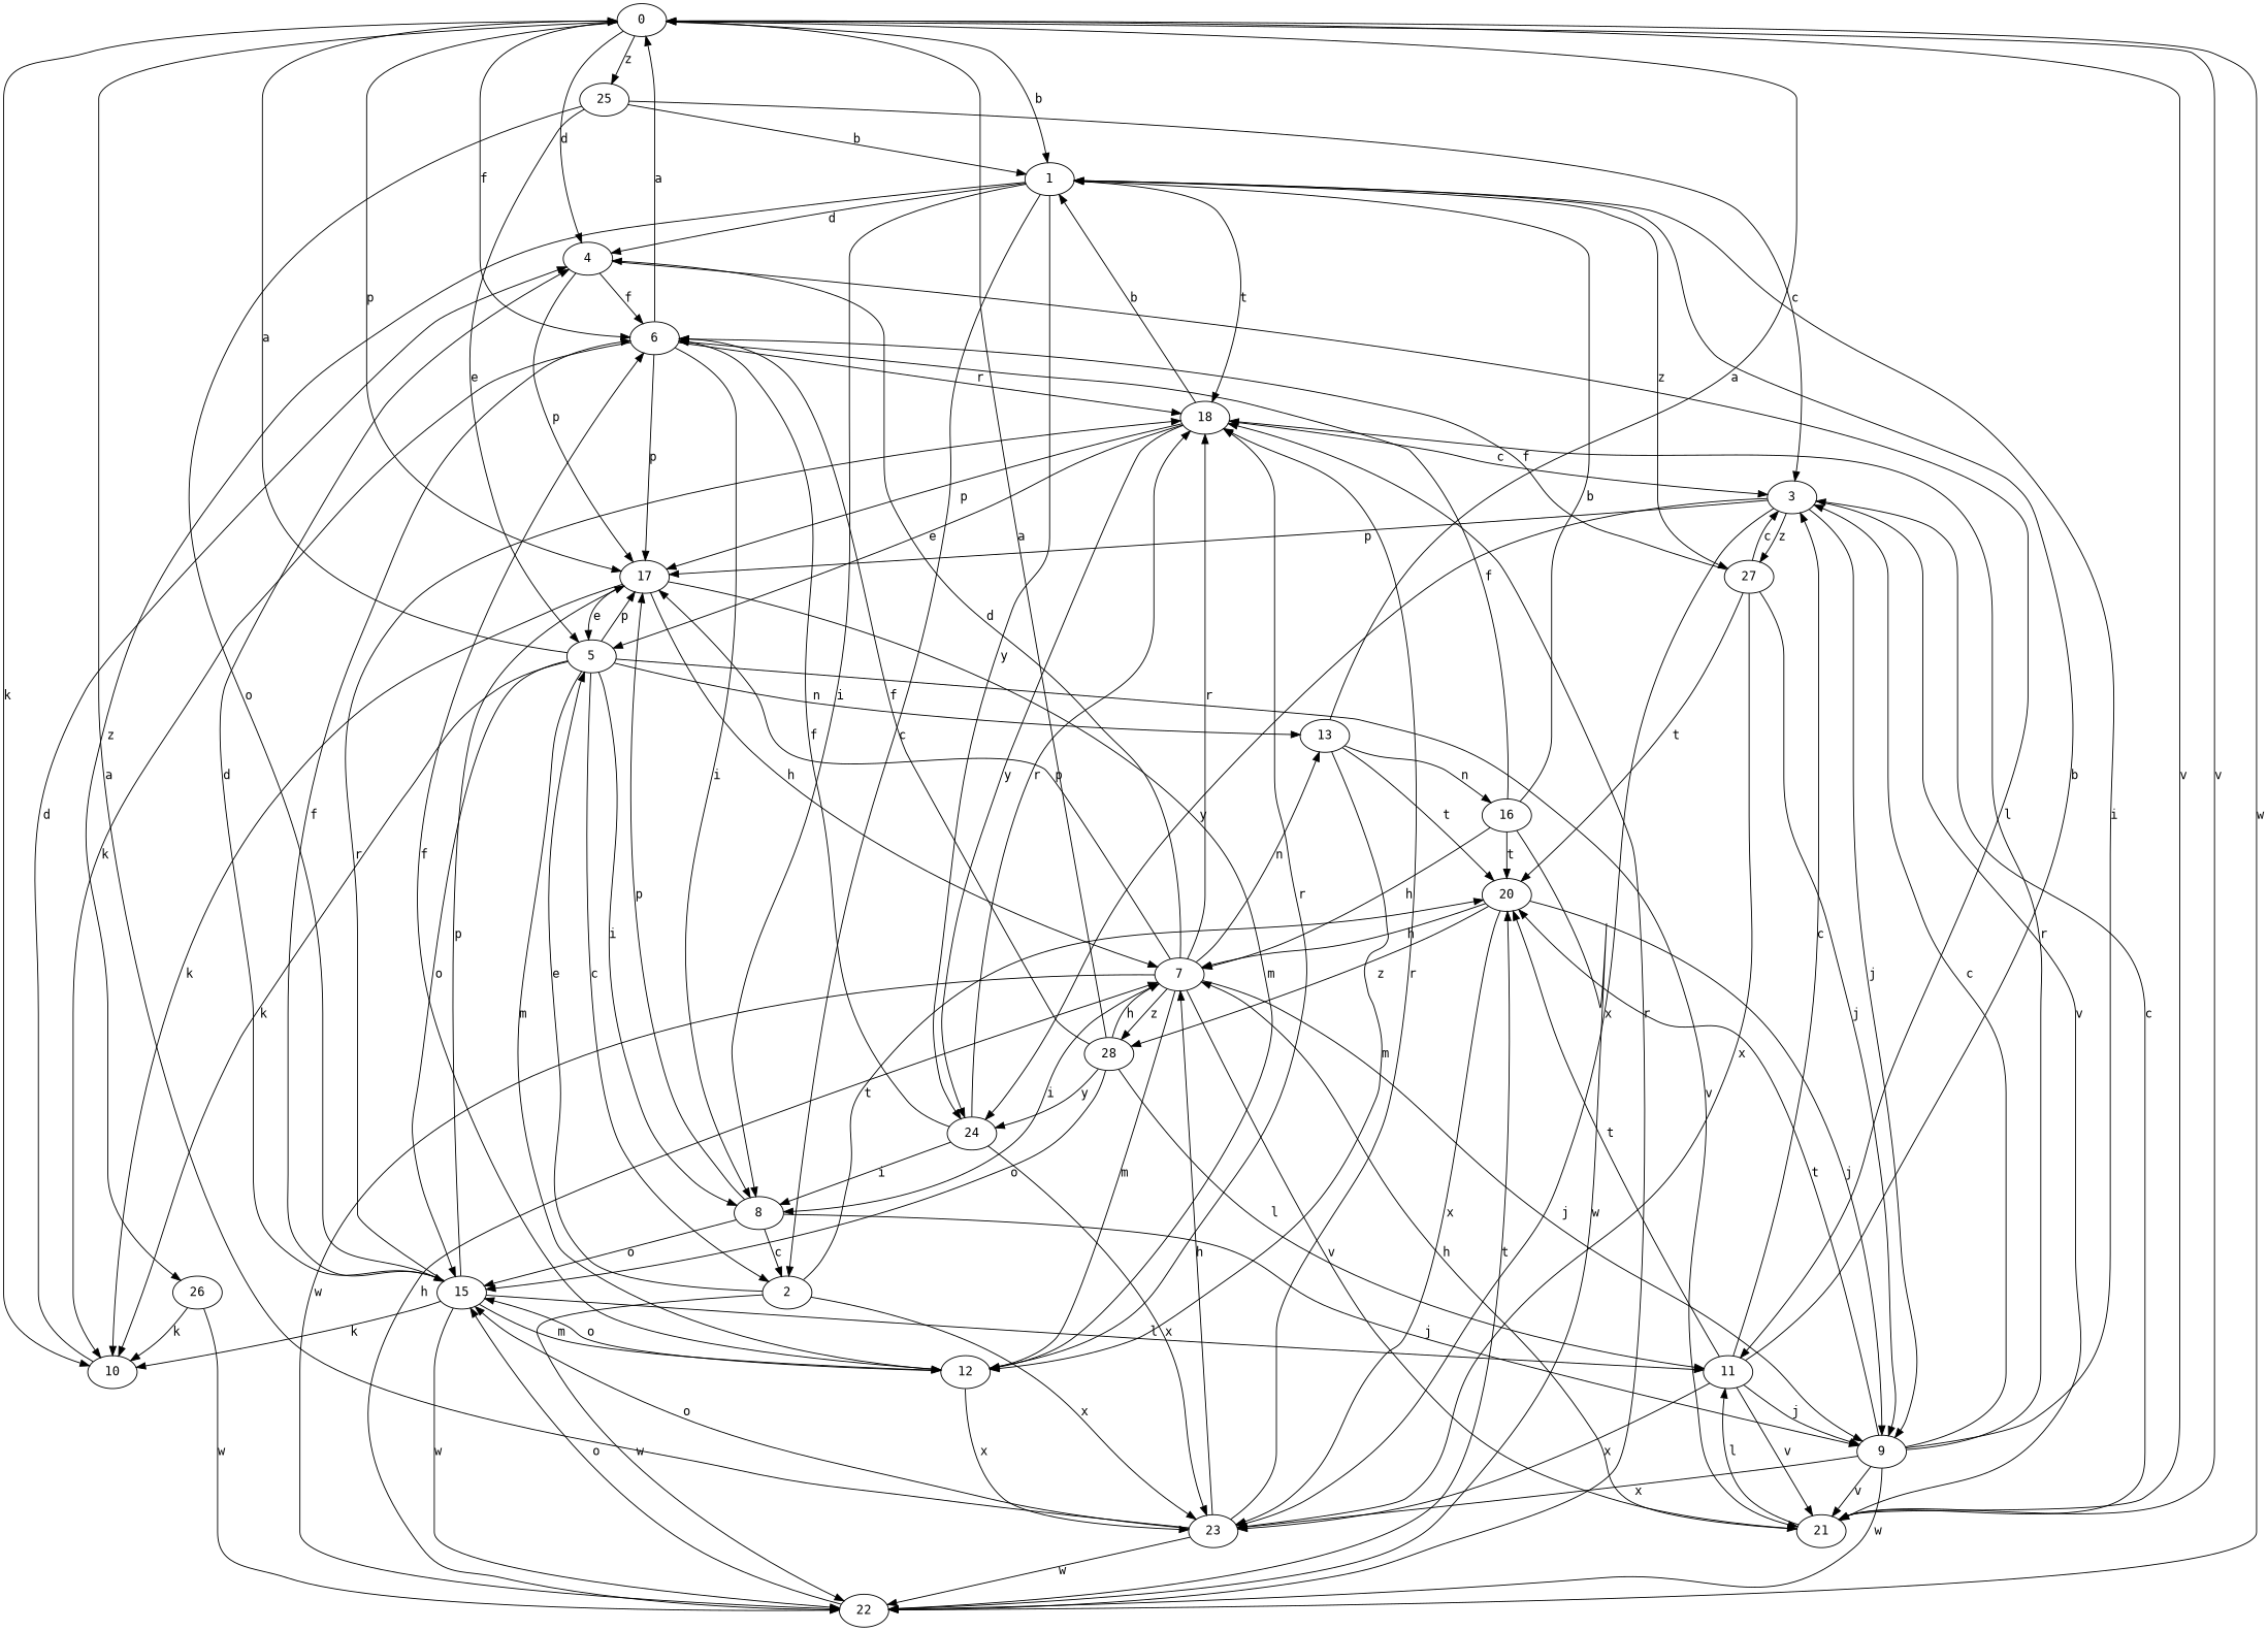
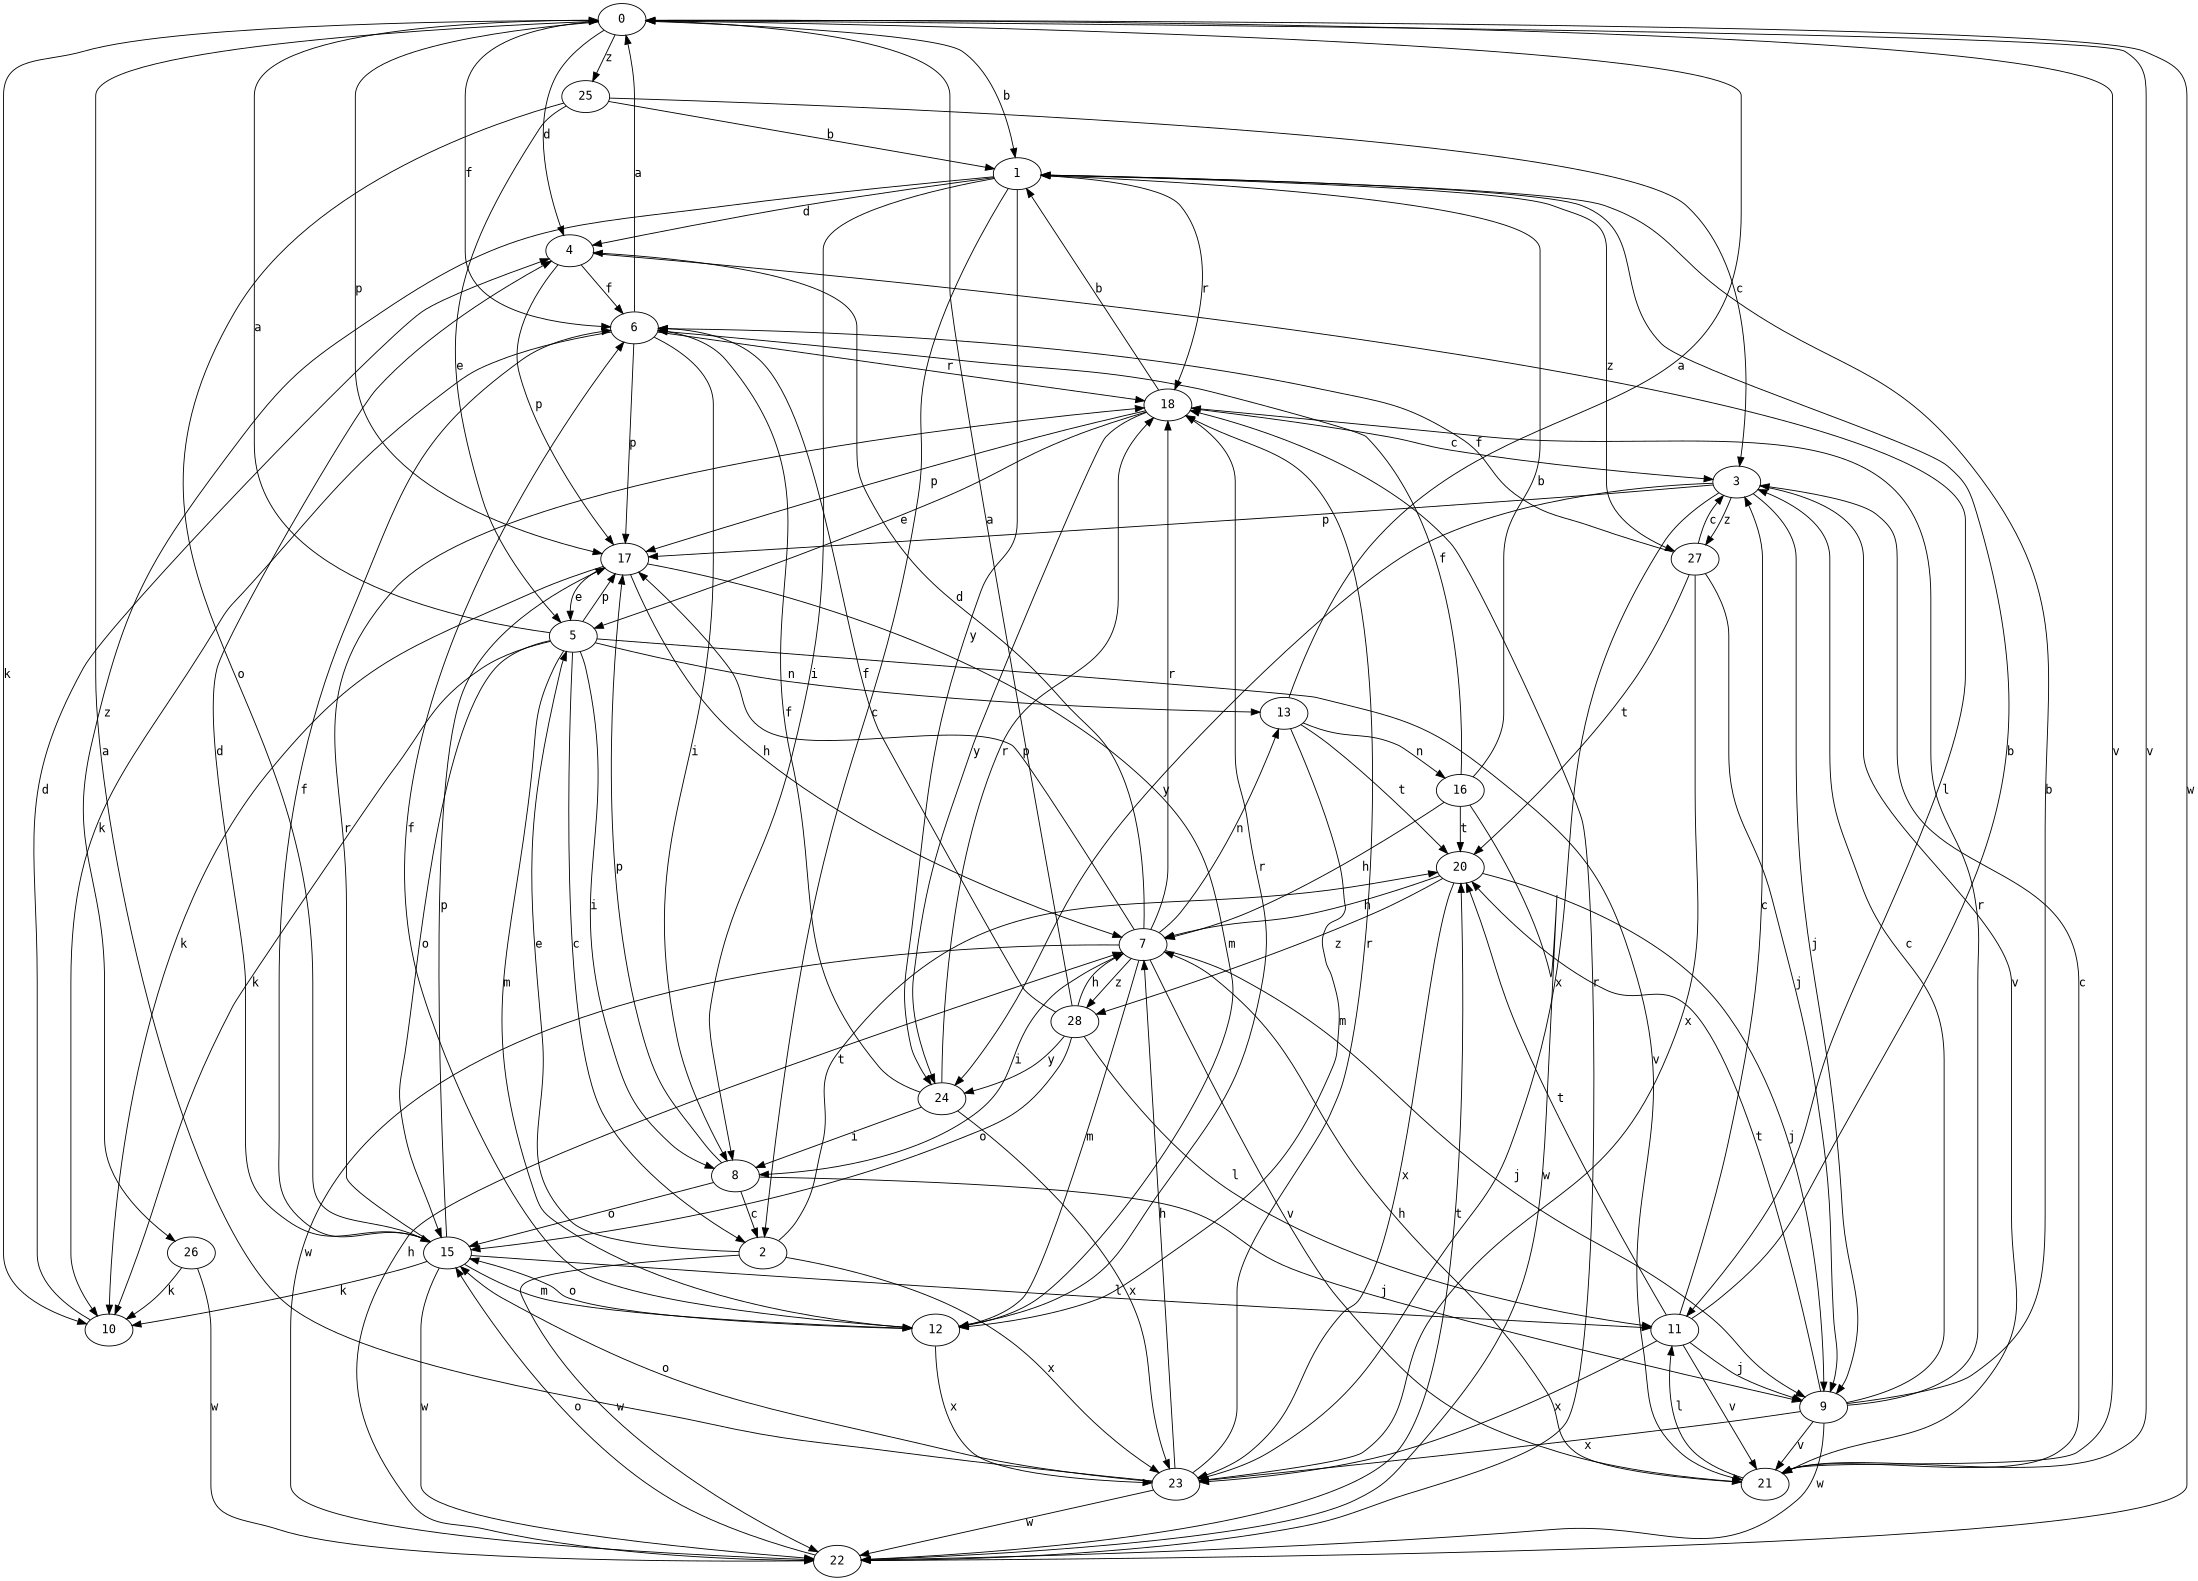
  strict digraph {
    fontname="DejaVu Sans Mono"
    node [fontname="DejaVu Sans Mono"]
    edge [fontname="DejaVu Sans Mono"]
    0
    1
    4
    6
    10
    17
    21
    22
    25
    2
    8
    18
    24
    26
    27
    11
    5
    12
    7
    3
    20
    15
    23
    9
    13
    28
    n27 [label=16]
    0 -> 1 [label=b]
    0 -> 4 [label=d]
    0 -> 6 [label=f]
    0 -> 10 [label=k]
    0 -> 17 [label=p]
    0 -> 21 [label=v]
    0 -> 22 [label=w]
    0 -> 25 [label=z]
    1 -> 4 [label=d]
    1 -> 2 [label=c]
    1 -> 8 [label=i]
-   1 -> 18 [label=t]
+   1 -> 18 [label=r]
    1 -> 24 [label=y]
    1 -> 26 [label=z]
    1 -> 27 [label=z]
    4 -> 6 [label=f]
    4 -> 17 [label=p]
    4 -> 11 [label=l]
    6 -> 0 [label=a]
    6 -> 10 [label=k]
    6 -> 17 [label=p]
    6 -> 8 [label=i]
    6 -> 18 [label=r]
    10 -> 4 [label=d]
    17 -> 10 [label=k]
    17 -> 5 [label=e]
    17 -> 12 [label=m]
    17 -> 7 [label=h]
    21 -> 0 [label=v]
    21 -> 11 [label=l]
    21 -> 7 [label=h]
    21 -> 3 [label=c]
    22 -> 18 [label=r]
    22 -> 7 [label=h]
    22 -> 20 [label=t]
    22 -> 15 [label=o]
    25 -> 1 [label=b]
    25 -> 5 [label=e]
    25 -> 3 [label=c]
    25 -> 15 [label=o]
    2 -> 22 [label=w]
    2 -> 5 [label=e]
    2 -> 20 [label=t]
    2 -> 23 [label=x]
    8 -> 17 [label=p]
    8 -> 2 [label=c]
    8 -> 15 [label=o]
    8 -> 9 [label=j]
    18 -> 1 [label=b]
    18 -> 17 [label=p]
    18 -> 24 [label=y]
    18 -> 5 [label=e]
    18 -> 3 [label=c]
    24 -> 6 [label=f]
    24 -> 8 [label=i]
    24 -> 18 [label=r]
    24 -> 23 [label=x]
    26 -> 10 [label=k]
    26 -> 22 [label=w]
    27 -> 6 [label=f]
    27 -> 3 [label=c]
    27 -> 20 [label=t]
    27 -> 23 [label=x]
    27 -> 9 [label=j]
    11 -> 1 [label=b]
    11 -> 21 [label=v]
    11 -> 3 [label=c]
    11 -> 20 [label=t]
    11 -> 23 [label=x]
    11 -> 9 [label=j]
    5 -> 0 [label=a]
    5 -> 10 [label=k]
    5 -> 17 [label=p]
    5 -> 21 [label=v]
    5 -> 2 [label=c]
    5 -> 8 [label=i]
    5 -> 12 [label=m]
    5 -> 15 [label=o]
    5 -> 13 [label=n]
    12 -> 6 [label=f]
    12 -> 18 [label=r]
    12 -> 15 [label=o]
    12 -> 23 [label=x]
    7 -> 4 [label=d]
    7 -> 17 [label=p]
    7 -> 21 [label=v]
    7 -> 22 [label=w]
    7 -> 8 [label=i]
    7 -> 18 [label=r]
    7 -> 12 [label=m]
    7 -> 9 [label=j]
    7 -> 13 [label=n]
    7 -> 28 [label=z]
    3 -> 17 [label=p]
    3 -> 21 [label=v]
    3 -> 24 [label=y]
    3 -> 27 [label=z]
    3 -> 23 [label=x]
    3 -> 9 [label=j]
    20 -> 7 [label=h]
    20 -> 23 [label=x]
    20 -> 9 [label=j]
    20 -> 28 [label=z]
    15 -> 4 [label=d]
    15 -> 6 [label=f]
    15 -> 10 [label=k]
    15 -> 17 [label=p]
    15 -> 22 [label=w]
    15 -> 18 [label=r]
    15 -> 11 [label=l]
    15 -> 12 [label=m]
    23 -> 0 [label=a]
    23 -> 22 [label=w]
    23 -> 18 [label=r]
    23 -> 7 [label=h]
    23 -> 15 [label=o]
-   9 -> 1 [label=i]
+   9 -> 1 [label=b]
    9 -> 21 [label=v]
    9 -> 22 [label=w]
    9 -> 18 [label=r]
    9 -> 3 [label=c]
    9 -> 20 [label=t]
    9 -> 23 [label=x]
    13 -> 0 [label=a]
    13 -> 12 [label=m]
    13 -> 20 [label=t]
    13 -> n27 [label=n]
    28 -> 0 [label=a]
    28 -> 6 [label=f]
    28 -> 24 [label=y]
    28 -> 11 [label=l]
    28 -> 7 [label=h]
    28 -> 15 [label=o]
    n27 -> 1 [label=b]
    n27 -> 6 [label=f]
    n27 -> 22 [label=w]
    n27 -> 7 [label=h]
    n27 -> 20 [label=t]
  }
